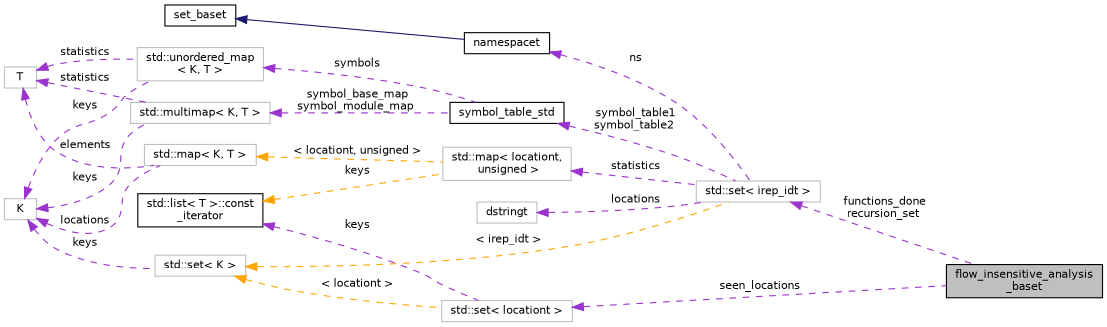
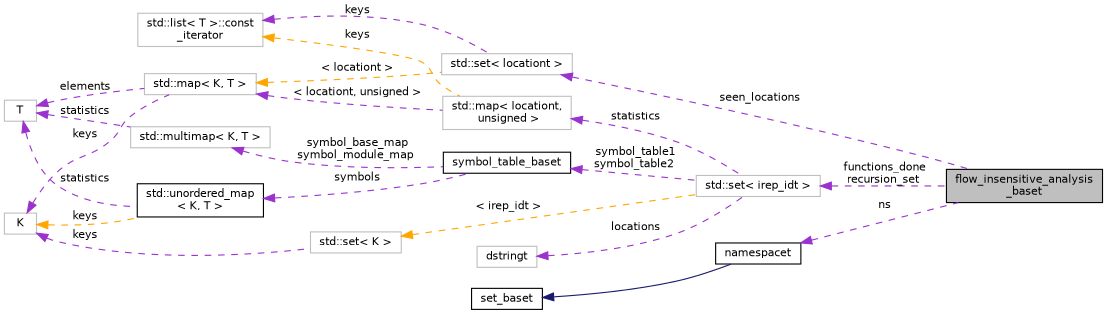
  digraph {
    rankdir=LR
    node [color=grey75 fontname=Helvetica fontsize=10 shape=record]
    edge [color=darkorchid3 dir=back fontname=Helvetica fontsize=10 labelfontname=Helvetica labelfontsize=10 style=dashed]
    n1 [color=black fillcolor=grey75 fontcolor=black height=0.2 label="flow_insensitive_analysis\l_baset" style=filled width=0.4]
    n2 [height=0.2 label="std::set\< irep_idt \>" width=0.4]
    n3 [height=0.2 label=dstringt width=0.4]
    n4 [height=0.2 label="std::set\< K \>" width=0.4]
    n5 [height=0.2 label="std::set\< locationt \>" width=0.4]
    n6 [height=0.2 label=K width=0.4]
    n7 [height=0.2 label="std::multimap\< K, T \>" width=0.4]
-   n8 [height=0.2 label="std::unordered_map\l\< K, T \>" width=0.4]
+   n8 [color=black height=0.2 label="std::unordered_map\l\< K, T \>" width=0.4]
    n9 [height=0.2 label="std::map\< K, T \>" width=0.4]
-   n10 [color=black height=0.2 label=symbol_table_std width=0.4]
+   n10 [color=black height=0.2 label=symbol_table_baset width=0.4]
    n11 [height=0.2 label="std::map\< locationt,\l unsigned \>" width=0.4]
    n12 [color=black height=0.2 label=namespacet width=0.4]
    n13 [color=black height=0.2 label=set_baset width=0.4]
    n14 [height=0.2 label=T width=0.4]
-   n15 [color=black height=0.2 label="std::list\< T \>::const\l_iterator" width=0.4]
+   n15 [height=0.2 label="std::list\< T \>::const\l_iterator" width=0.4]
    n2 -> n1 [label=" functions_done\nrecursion_set"]
    n3 -> n2 [label=" locations"]
    n4 -> n2 [color=orange label=" \< irep_idt \>"]
-   n4 -> n5 [color=orange label=" \< locationt \>"]
+   n9 -> n5 [color=orange label=" \< locationt \>"]
    n5 -> n1 [label=" seen_locations"]
    n6 -> n4 [label=" keys"]
-   n6 -> n7 [label=" keys"]
-   n6 -> n8 [label=" keys"]
-   n6 -> n9 [label=" locations"]
+   n6 -> n8 [color=orange label=" keys"]
+   n6 -> n9 [label=" keys"]
    n7 -> n10 [label=" symbol_base_map\nsymbol_module_map"]
    n8 -> n10 [label=" symbols"]
-   n9 -> n11 [color=orange label=" \< locationt, unsigned \>"]
+   n9 -> n11 [label=" \< locationt, unsigned \>"]
    n10 -> n2 [label=" symbol_table1\nsymbol_table2"]
    n11 -> n2 [label=" statistics"]
-   n12 -> n2 [label=" ns"]
+   n12 -> n1 [label=" ns"]
    n13 -> n12 [color=midnightblue style=solid]
    n14 -> n7 [label=" statistics"]
    n14 -> n8 [label=" statistics"]
    n14 -> n9 [label=" elements"]
    n15 -> n5 [label=" keys"]
    n15 -> n11 [color=orange label=" keys"]
  }
